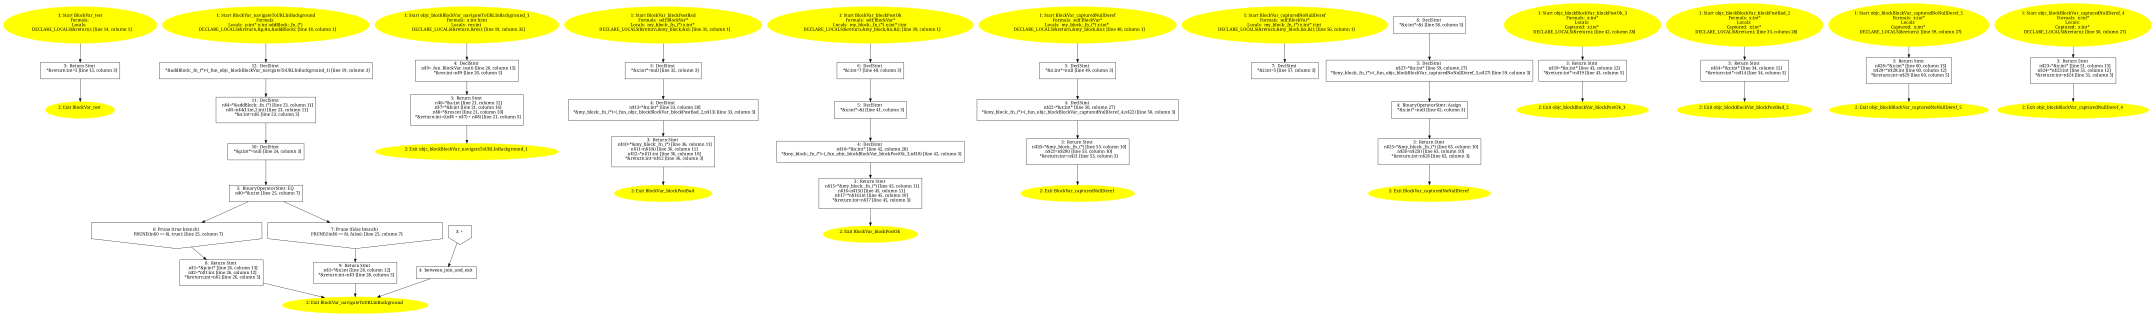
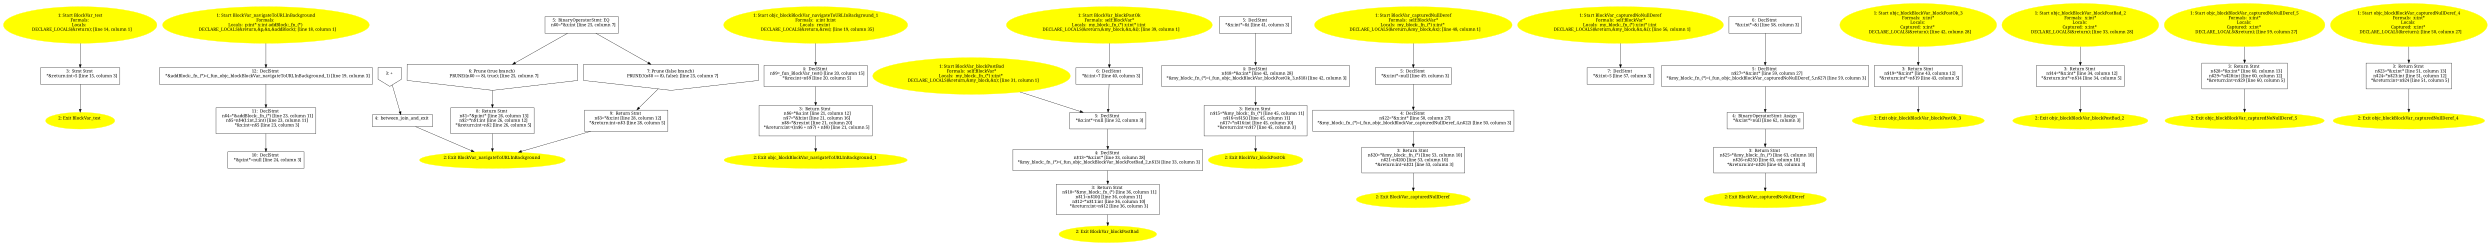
  digraph {
    fontname="Noto Serif"
    node [fontname="Noto Serif" shape=box]
    edge [fontname="Noto Serif"]
    n1 [color=yellow label="1: Start BlockVar_test\nFormals: \nLocals:  \n   DECLARE_LOCALS(&return); [line 14, column 1]\n " style=filled shape=""]
-   n2 [label="3:  Return Stmt \n   *&return:int=5 [line 15, column 3]\n "]
+   n2 [label="3:  Stmt Stmt \n   *&return:int=5 [line 15, column 3]\n "]
    n3 [color=yellow label="2: Exit BlockVar_test \n  " style=filled shape=""]
    n4 [color=yellow label="1: Start BlockVar_navigateToURLInBackground\nFormals: \nLocals:  p:int* x:int addBlock:_fn_(*) \n   DECLARE_LOCALS(&return,&p,&x,&addBlock); [line 18, column 1]\n " style=filled shape=""]
    n5 [label="12:  DeclStmt \n   *&addBlock:_fn_(*)=(_fun_objc_blockBlockVar_navigateToURLInBackground_1) [line 19, column 3]\n "]
    n6 [label="11:  DeclStmt \n   n$4=*&addBlock:_fn_(*) [line 23, column 11]\n  n$5=n$4(1:int,2:int) [line 23, column 11]\n  *&x:int=n$5 [line 23, column 3]\n "]
    n7 [label="10:  DeclStmt \n   *&p:int*=null [line 24, column 3]\n "]
    n8 [color=yellow label="2: Exit BlockVar_navigateToURLInBackground \n  " style=filled shape=""]
    n9 [label="3: + \n  " shape=invhouse]
    n10 [label="4:  between_join_and_exit \n  "]
    n11 [label="5:  BinaryOperatorStmt: EQ \n   n$0=*&x:int [line 25, column 7]\n "]
    n12 [label="6: Prune (true branch) \n   PRUNE((n$0 == 8), true); [line 25, column 7]\n " shape=invhouse]
    n13 [label="7: Prune (false branch) \n   PRUNE(!(n$0 == 8), false); [line 25, column 7]\n " shape=invhouse]
    n14 [label="8:  Return Stmt \n   n$1=*&p:int* [line 26, column 13]\n  n$2=*n$1:int [line 26, column 12]\n  *&return:int=n$2 [line 26, column 5]\n "]
    n15 [label="9:  Return Stmt \n   n$3=*&x:int [line 28, column 12]\n  *&return:int=n$3 [line 28, column 5]\n "]
    n16 [color=yellow label="1: Start objc_blockBlockVar_navigateToURLInBackground_1\nFormals:  a:int b:int\nLocals:  res:int \n   DECLARE_LOCALS(&return,&res); [line 19, column 35]\n " style=filled shape=""]
    n17 [label="4:  DeclStmt \n   n$9=_fun_BlockVar_test() [line 20, column 15]\n  *&res:int=n$9 [line 20, column 5]\n "]
    n18 [label="3:  Return Stmt \n   n$6=*&a:int [line 21, column 12]\n  n$7=*&b:int [line 21, column 16]\n  n$8=*&res:int [line 21, column 20]\n  *&return:int=((n$6 + n$7) + n$8) [line 21, column 5]\n "]
    n19 [color=yellow label="2: Exit objc_blockBlockVar_navigateToURLInBackground_1 \n  " style=filled shape=""]
    n20 [color=yellow label="1: Start BlockVar_blockPostBad\nFormals:  self:BlockVar*\nLocals:  my_block:_fn_(*) x:int* \n   DECLARE_LOCALS(&return,&my_block,&x); [line 31, column 1]\n " style=filled shape=""]
    n21 [label="5:  DeclStmt \n   *&x:int*=null [line 32, column 3]\n "]
    n22 [label="4:  DeclStmt \n   n$13=*&x:int* [line 33, column 28]\n  *&my_block:_fn_(*)=(_fun_objc_blockBlockVar_blockPostBad_2,n$13) [line 33, column 3]\n "]
    n23 [label="3:  Return Stmt \n   n$10=*&my_block:_fn_(*) [line 36, column 11]\n  n$11=n$10() [line 36, column 11]\n  n$12=*n$11:int [line 36, column 10]\n  *&return:int=n$12 [line 36, column 3]\n "]
    n24 [color=yellow label="2: Exit BlockVar_blockPostBad \n  " style=filled shape=""]
    n25 [color=yellow label="1: Start BlockVar_blockPostOk\nFormals:  self:BlockVar*\nLocals:  my_block:_fn_(*) x:int* i:int \n   DECLARE_LOCALS(&return,&my_block,&x,&i); [line 39, column 1]\n " style=filled shape=""]
    n26 [label="6:  DeclStmt \n   *&i:int=7 [line 40, column 3]\n "]
    n27 [label="5:  DeclStmt \n   *&x:int*=&i [line 41, column 3]\n "]
    n28 [label="4:  DeclStmt \n   n$18=*&x:int* [line 42, column 28]\n  *&my_block:_fn_(*)=(_fun_objc_blockBlockVar_blockPostOk_3,n$18) [line 42, column 3]\n "]
    n29 [color=yellow label="2: Exit BlockVar_blockPostOk \n  " style=filled shape=""]
    n30 [label="3:  Return Stmt \n   n$15=*&my_block:_fn_(*) [line 45, column 11]\n  n$16=n$15() [line 45, column 11]\n  n$17=*n$16:int [line 45, column 10]\n  *&return:int=n$17 [line 45, column 3]\n "]
    n31 [color=yellow label="1: Start BlockVar_capturedNullDeref\nFormals:  self:BlockVar*\nLocals:  my_block:_fn_(*) x:int* \n   DECLARE_LOCALS(&return,&my_block,&x); [line 48, column 1]\n " style=filled shape=""]
    n32 [label="5:  DeclStmt \n   *&x:int*=null [line 49, column 3]\n "]
    n33 [label="4:  DeclStmt \n   n$22=*&x:int* [line 50, column 27]\n  *&my_block:_fn_(*)=(_fun_objc_blockBlockVar_capturedNullDeref_4,n$22) [line 50, column 3]\n "]
    n34 [label="3:  Return Stmt \n   n$20=*&my_block:_fn_(*) [line 53, column 10]\n  n$21=n$20() [line 53, column 10]\n  *&return:int=n$21 [line 53, column 3]\n "]
    n35 [color=yellow label="2: Exit BlockVar_capturedNullDeref \n  " style=filled shape=""]
    n36 [color=yellow label="1: Start BlockVar_capturedNoNullDeref\nFormals:  self:BlockVar*\nLocals:  my_block:_fn_(*) x:int* i:int \n   DECLARE_LOCALS(&return,&my_block,&x,&i); [line 56, column 1]\n " style=filled shape=""]
    n37 [label="7:  DeclStmt \n   *&i:int=5 [line 57, column 3]\n "]
    n38 [label="6:  DeclStmt \n   *&x:int*=&i [line 58, column 3]\n "]
    n39 [label="5:  DeclStmt \n   n$27=*&x:int* [line 59, column 27]\n  *&my_block:_fn_(*)=(_fun_objc_blockBlockVar_capturedNoNullDeref_5,n$27) [line 59, column 3]\n "]
    n40 [color=yellow label="2: Exit BlockVar_capturedNoNullDeref \n  " style=filled shape=""]
    n41 [label="3:  Return Stmt \n   n$25=*&my_block:_fn_(*) [line 63, column 10]\n  n$26=n$25() [line 63, column 10]\n  *&return:int=n$26 [line 63, column 3]\n "]
    n42 [label="4:  BinaryOperatorStmt: Assign \n   *&x:int*=null [line 62, column 3]\n "]
    n43 [color=yellow label="1: Start objc_blockBlockVar_blockPostOk_3\nFormals:  x:int*\nLocals: \nCaptured:  x:int* \n   DECLARE_LOCALS(&return); [line 42, column 28]\n " style=filled shape=""]
    n44 [label="3:  Return Stmt \n   n$19=*&x:int* [line 43, column 12]\n  *&return:int*=n$19 [line 43, column 5]\n "]
    n45 [color=yellow label="2: Exit objc_blockBlockVar_blockPostOk_3 \n  " style=filled shape=""]
    n46 [color=yellow label="1: Start objc_blockBlockVar_blockPostBad_2\nFormals:  x:int*\nLocals: \nCaptured:  x:int* \n   DECLARE_LOCALS(&return); [line 33, column 28]\n " style=filled shape=""]
    n47 [label="3:  Return Stmt \n   n$14=*&x:int* [line 34, column 12]\n  *&return:int*=n$14 [line 34, column 5]\n "]
    n48 [color=yellow label="2: Exit objc_blockBlockVar_blockPostBad_2 \n  " style=filled shape=""]
    n49 [color=yellow label="1: Start objc_blockBlockVar_capturedNoNullDeref_5\nFormals:  x:int*\nLocals: \nCaptured:  x:int* \n   DECLARE_LOCALS(&return); [line 59, column 27]\n " style=filled shape=""]
    n50 [label="3:  Return Stmt \n   n$28=*&x:int* [line 60, column 13]\n  n$29=*n$28:int [line 60, column 12]\n  *&return:int=n$29 [line 60, column 5]\n "]
    n51 [color=yellow label="2: Exit objc_blockBlockVar_capturedNoNullDeref_5 \n  " style=filled shape=""]
    n52 [color=yellow label="1: Start objc_blockBlockVar_capturedNullDeref_4\nFormals:  x:int*\nLocals: \nCaptured:  x:int* \n   DECLARE_LOCALS(&return); [line 50, column 27]\n " style=filled shape=""]
    n53 [label="3:  Return Stmt \n   n$23=*&x:int* [line 51, column 13]\n  n$24=*n$23:int [line 51, column 12]\n  *&return:int=n$24 [line 51, column 5]\n "]
    n54 [color=yellow label="2: Exit objc_blockBlockVar_capturedNullDeref_4 \n  " style=filled shape=""]
    n1 -> n2
    n2 -> n3
    n4 -> n5
    n5 -> n6
    n6 -> n7
-   n7 -> n11
    n9 -> n10
    n10 -> n8
    n11 -> n12
    n11 -> n13
    n12 -> n14
    n13 -> n15
    n14 -> n8
    n15 -> n8
    n16 -> n17
    n17 -> n18
    n18 -> n19
    n20 -> n21
    n21 -> n22
    n22 -> n23
    n23 -> n24
    n25 -> n26
-   n26 -> n27
+   n26 -> n21
    n27 -> n28
    n28 -> n30
    n30 -> n29
    n31 -> n32
    n32 -> n33
    n33 -> n34
    n34 -> n35
    n36 -> n37
    n38 -> n39
    n39 -> n42
    n41 -> n40
    n42 -> n41
    n43 -> n44
    n44 -> n45
    n46 -> n47
    n47 -> n48
    n49 -> n50
    n50 -> n51
    n52 -> n53
    n53 -> n54
  }
